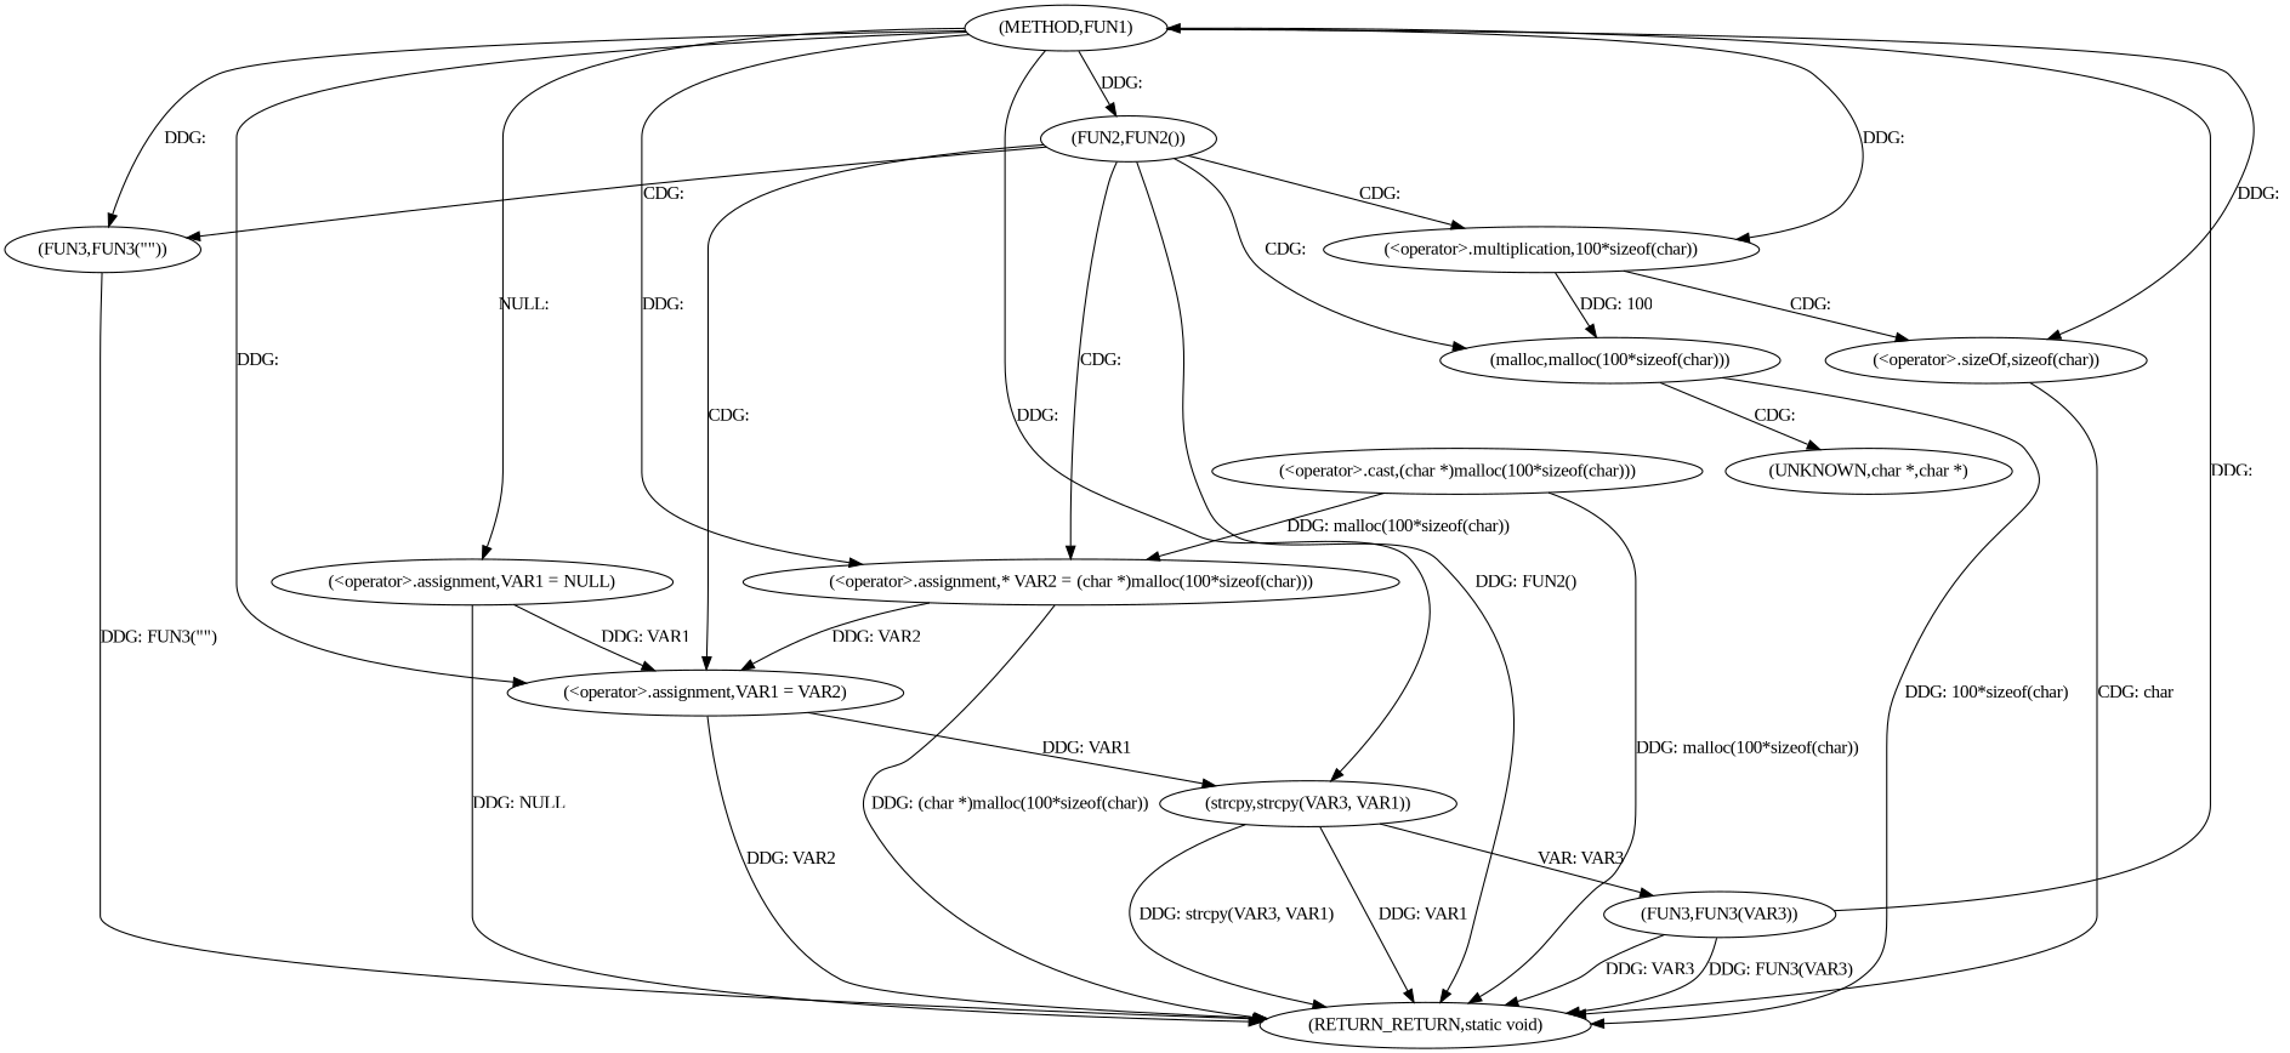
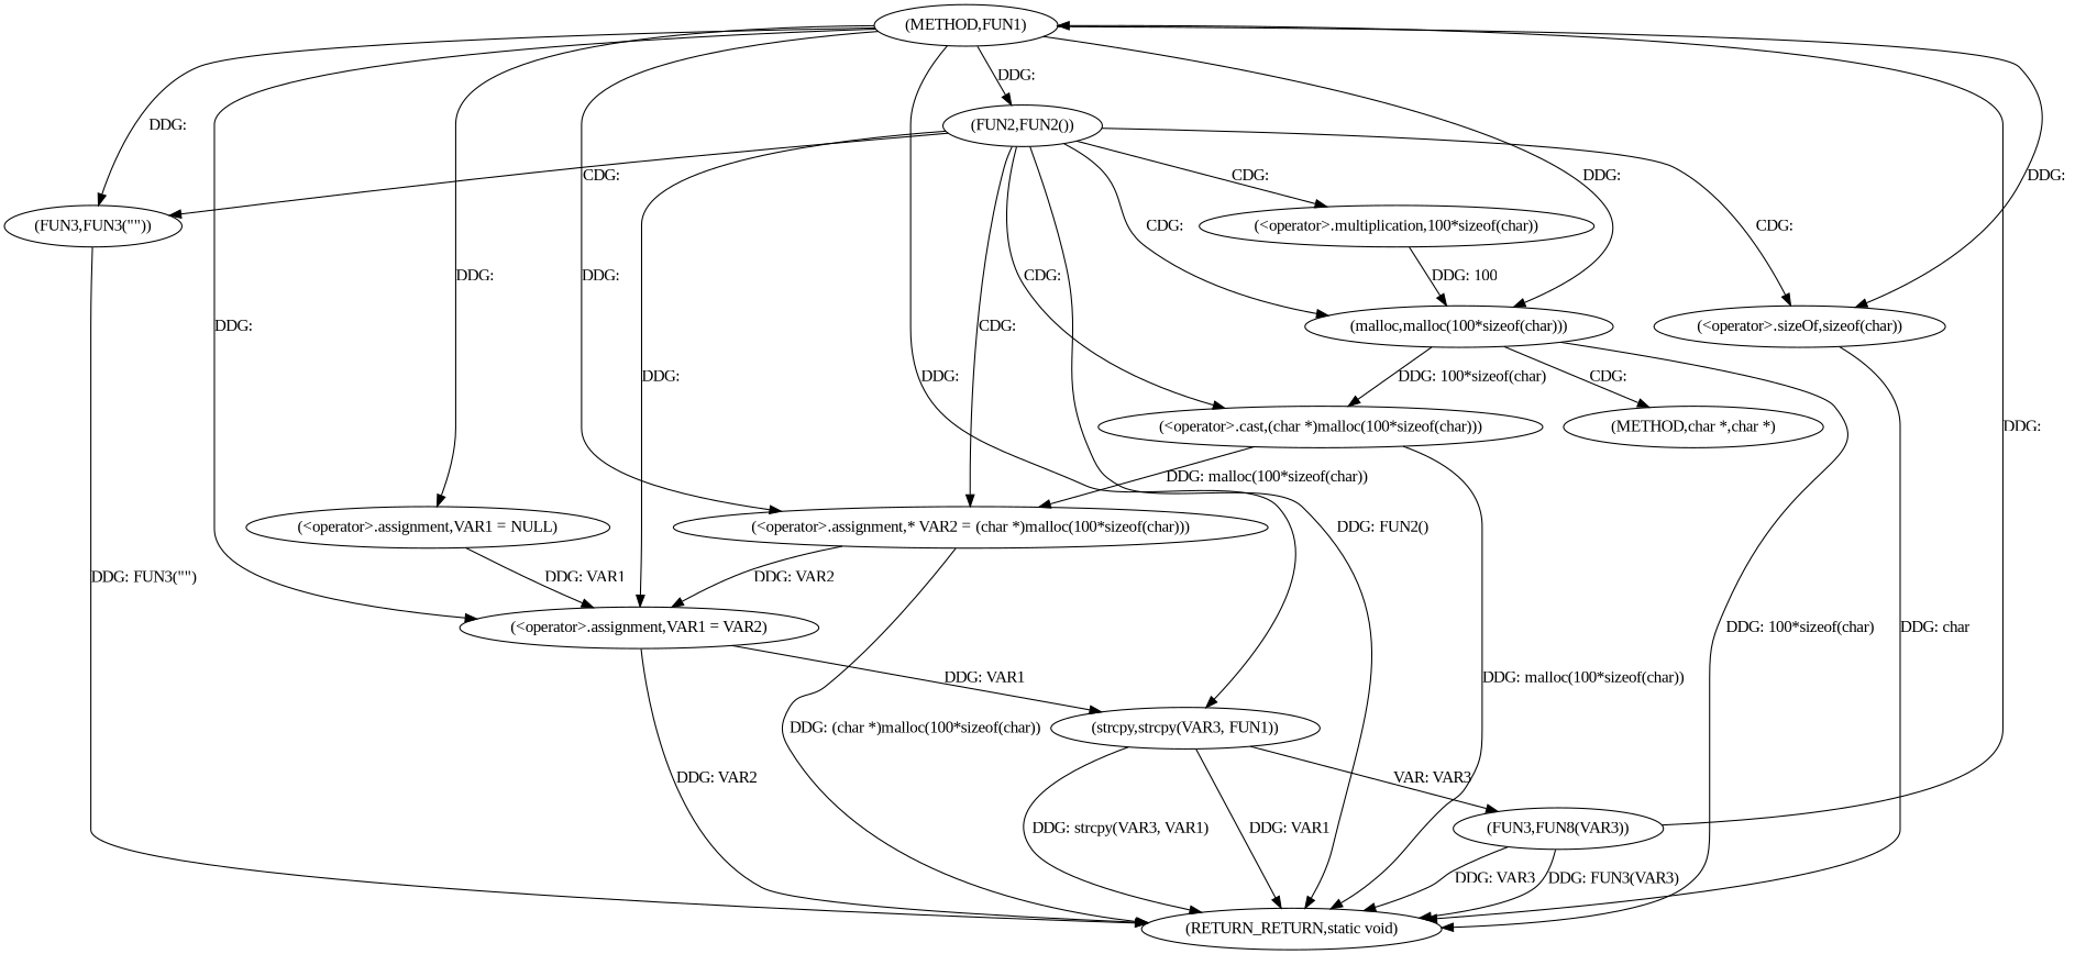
  digraph {
    fontname="Liberation Serif"
    node [fontname="Liberation Serif"]
    edge [fontname="Liberation Serif"]
    n1 [label="(METHOD,FUN1)"]
    n2 [label="(<operator>.assignment,VAR1 = NULL)"]
    n3 [label="(FUN2,FUN2())"]
    n4 [label="(FUN3,FUN3(\"\"))"]
    n5 [label="(<operator>.assignment,* VAR2 = (char *)malloc(100*sizeof(char)))"]
    n6 [label="(<operator>.multiplication,100*sizeof(char))"]
    n7 [label="(<operator>.sizeOf,sizeof(char))"]
    n8 [label="(<operator>.assignment,VAR1 = VAR2)"]
-   n9 [label="(strcpy,strcpy(VAR3, VAR1))"]
+   n9 [label="(strcpy,strcpy(VAR3, FUN1))"]
    n10 [label="(RETURN_RETURN,static void)"]
    n11 [label="(<operator>.cast,(char *)malloc(100*sizeof(char)))"]
    n12 [label="(malloc,malloc(100*sizeof(char)))"]
-   n13 [label="(FUN3,FUN3(VAR3))"]
-   n14 [label="(UNKNOWN,char *,char *)"]
-   n1 -> n2 [label="NULL: "]
+   n13 [label="(FUN3,FUN8(VAR3))"]
+   n14 [label="(METHOD,char *,char *)"]
+   n1 -> n2 [label="DDG: "]
    n1 -> n3 [label="DDG: "]
    n1 -> n4 [label="DDG: "]
    n1 -> n5 [label="DDG: "]
-   n1 -> n6 [label="DDG: "]
+   n1 -> n12 [label="DDG: "]
    n1 -> n7 [label="DDG: "]
    n1 -> n8 [label="DDG: "]
    n1 -> n9 [label="DDG: "]
    n2 -> n8 [label="DDG: VAR1"]
-   n2 -> n10 [label="DDG: NULL"]
    n3 -> n4 [label="CDG: "]
    n3 -> n5 [label="CDG: "]
    n3 -> n6 [label="CDG: "]
-   n6 -> n7 [label="CDG: "]
-   n3 -> n8 [label="CDG: "]
+   n3 -> n7 [label="CDG: "]
+   n3 -> n8 [label="DDG: "]
    n3 -> n10 [label="DDG: FUN2()"]
+   n3 -> n11 [label="CDG: "]
    n3 -> n12 [label="CDG: "]
    n4 -> n10 [label="DDG: FUN3(\"\")"]
    n5 -> n8 [label="DDG: VAR2"]
    n5 -> n10 [label="DDG: (char *)malloc(100*sizeof(char))"]
    n6 -> n12 [label="DDG: 100"]
-   n7 -> n10 [label="CDG: char"]
+   n7 -> n10 [label="DDG: char"]
    n8 -> n9 [label="DDG: VAR1"]
    n8 -> n10 [label="DDG: VAR2"]
    n9 -> n10 [label="DDG: strcpy(VAR3, VAR1)"]
    n9 -> n10 [label="DDG: VAR1"]
    n9 -> n13 [label="VAR: VAR3"]
    n11 -> n5 [label="DDG: malloc(100*sizeof(char))"]
    n11 -> n10 [label="DDG: malloc(100*sizeof(char))"]
    n12 -> n10 [label="DDG: 100*sizeof(char)"]
+   n12 -> n11 [label="DDG: 100*sizeof(char)"]
    n12 -> n14 [label="CDG: "]
    n13 -> n1 [label="DDG: "]
    n13 -> n10 [label="DDG: VAR3"]
    n13 -> n10 [label="DDG: FUN3(VAR3)"]
  }
